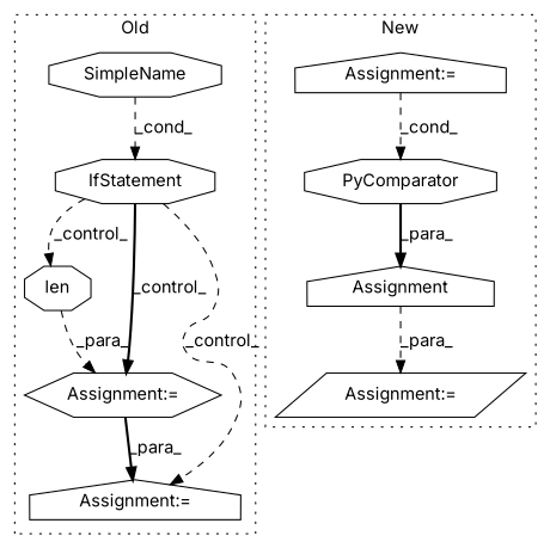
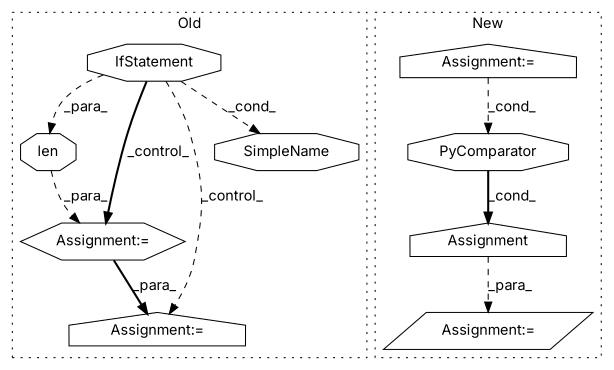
  digraph {
    fontname=Inter
    node [a=7 fontname=Inter l=1 s=84739 shape=octagon]
    edge [fontname=Inter style=dashed]
    n1 [a=32 l="4,1" label=len s="82924,82943"]
    n2 [label="Assignment:=" s=82923 shape=hexagon]
    n3 [label="Assignment:=" s=82965 shape=house]
    n4 [a=25 l="8,3" label=IfStatement s="81958,82023"]
    n5 [a=42 label=SimpleName l="" s=""]
    n6 [a=110 l=144 label=Assignment s=84657 shape=house]
    n7 [l=54 label="Assignment:=" shape=house]
    n8 [a=113 l=54 label=PyComparator]
    n9 [l=12 label="Assignment:=" s=84645 shape=parallelogram]
    subgraph cluster_1 {
      label=Old
      style=dotted
      n1
      n2
      n3
      n4
      n5
    }
    subgraph cluster_2 {
      label=New
      style=dotted
      n6
      n7
      n8
      n9
    }
    n1 -> n2 [label=_para_]
    n2 -> n3 [label=_para_ style=bold]
-   n4 -> n1 [label=_control_]
+   n4 -> n1 [label=_para_]
    n4 -> n2 [label=_control_ style=bold]
    n4 -> n3 [label=_control_]
-   n5 -> n4 [label=_cond_]
+   n4 -> n5 [label=_cond_]
    n6 -> n9 [label=_para_]
    n7 -> n8 [label=_cond_]
-   n8 -> n6 [label=_para_ style=bold]
+   n8 -> n6 [label=_cond_ style=bold]
  }
